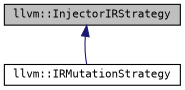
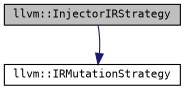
  digraph {
    fontname="DejaVu Sans Mono"
    node [color=black fontname="DejaVu Sans Mono" fontsize=10 shape=box]
    n1 [fillcolor=grey75 fontcolor=black height=0.2 label="llvm::InjectorIRStrategy" style=filled width=0.4]
    n2 [height=0.2 label="llvm::IRMutationStrategy" width=0.4]
-   n1 -> n2 [color=midnightblue dir=back fontname="DejaVu Sans Mono" fontsize=10 labelfontname=Helvetica labelfontsize=10 style=solid]
+   n2 -> n1 [color=midnightblue dir=back fontname="DejaVu Sans Mono" fontsize=10 labelfontname=Helvetica labelfontsize=10 style=solid]
  }
